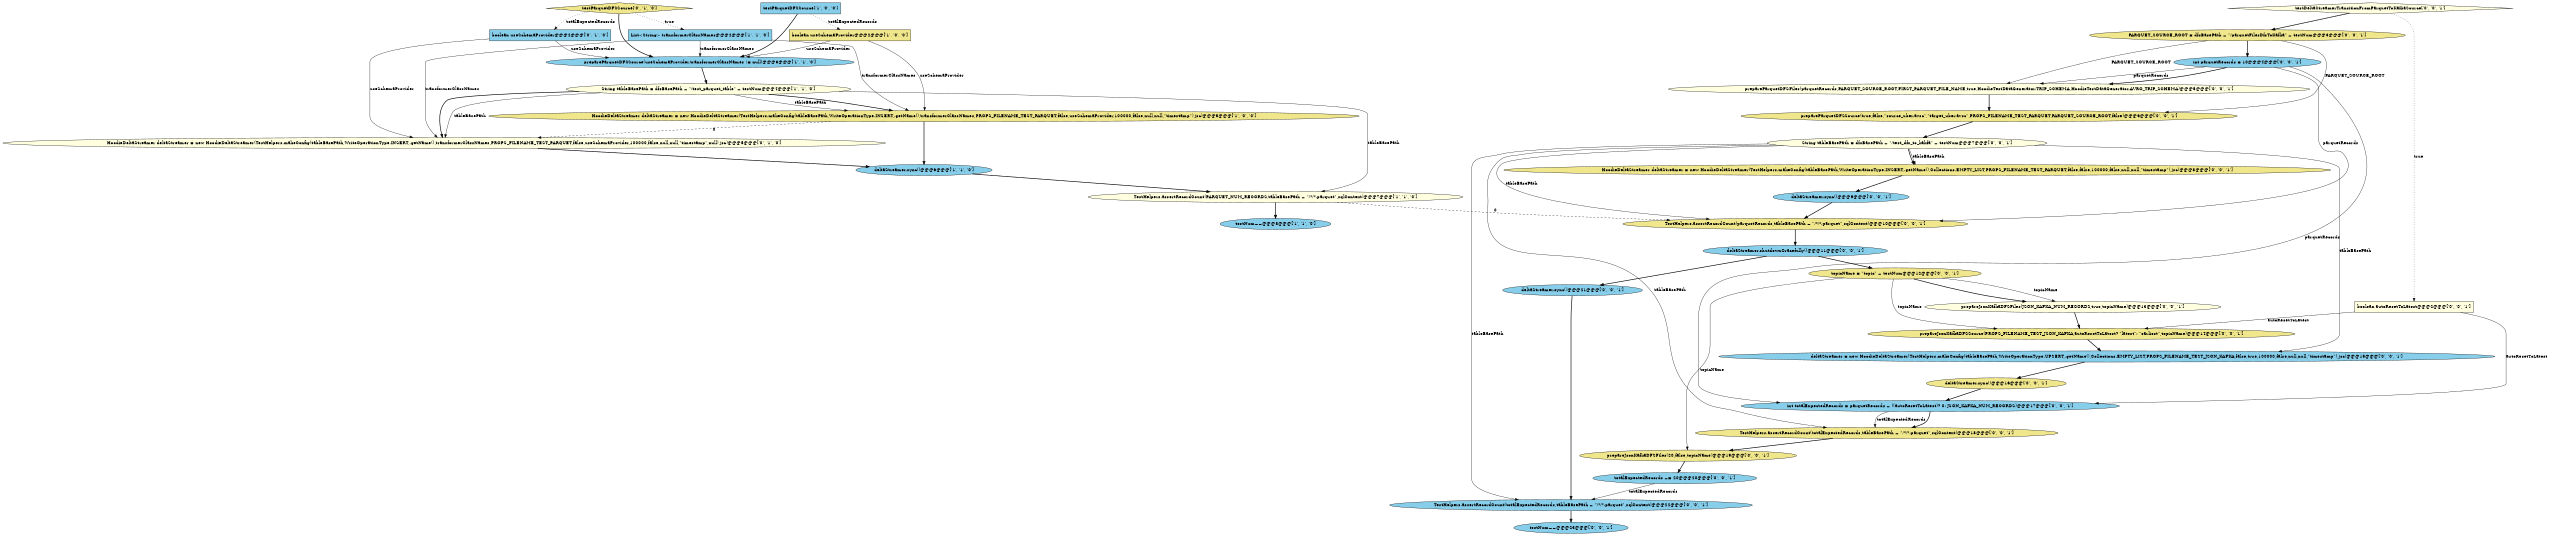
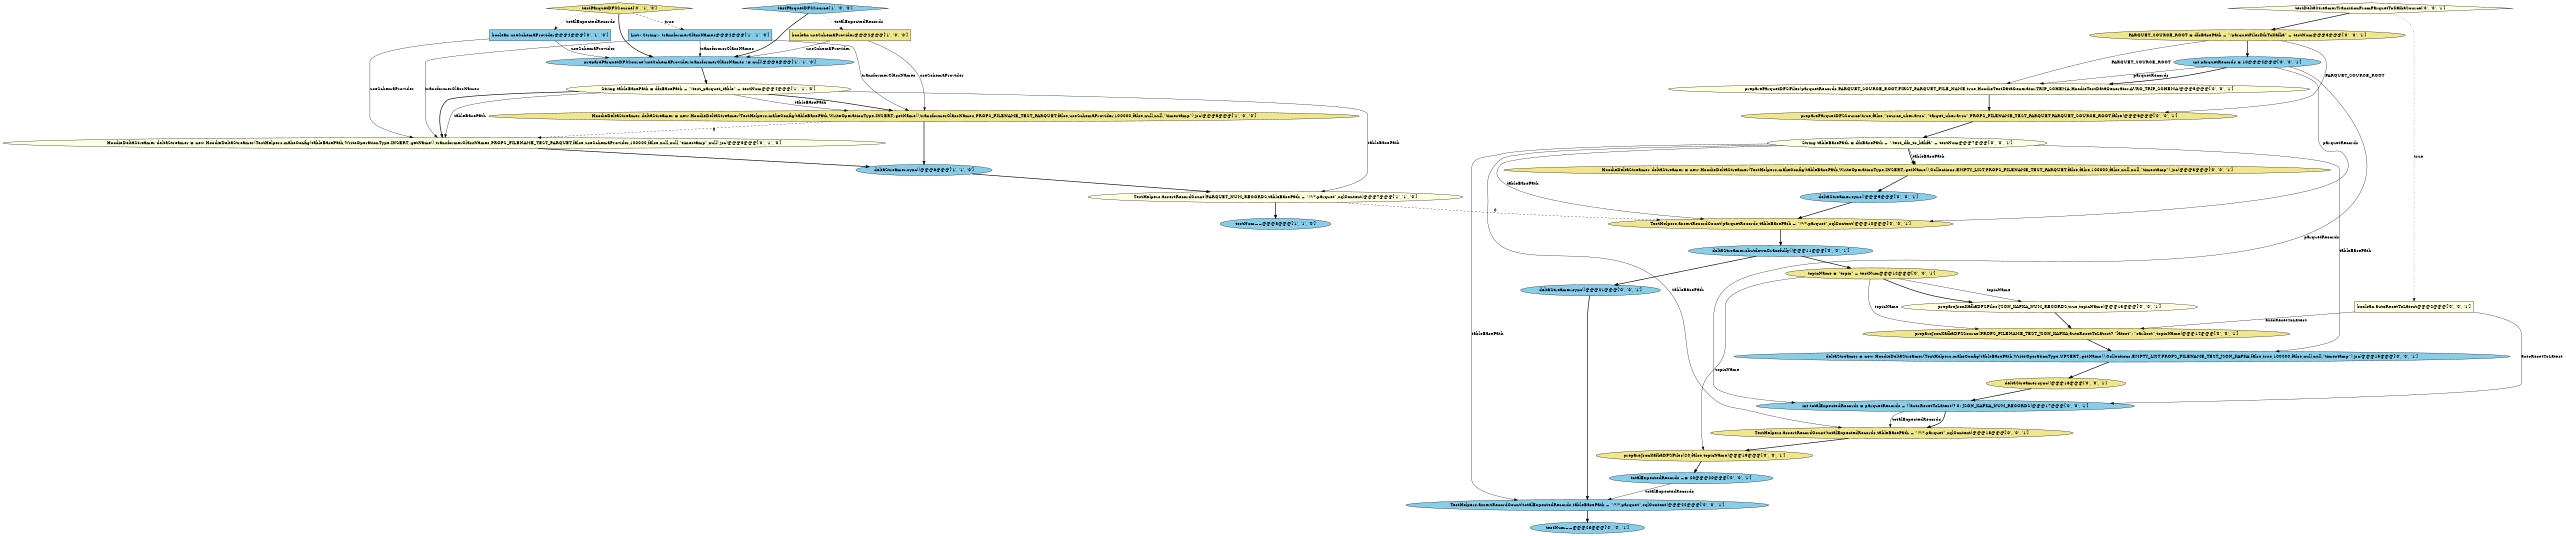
  digraph {
    node [fillcolor=skyblue shape=ellipse style=filled]
    edge [style=bold]
    n1 [fillcolor=khaki label="HoodieDeltaStreamer deltaStreamer = new HoodieDeltaStreamer(TestHelpers.makeConfig(tableBasePath,WriteOperationType.INSERT,.getName(),Collections.EMPTY_LIST,PROPS_FILENAME_TEST_PARQUET,false,false,100000,false,null,null,\"timestamp\"),jsc)@@@8@@@['0', '0', '1']"]
    n2 [label="deltaStreamer.sync()@@@9@@@['0', '0', '1']"]
    n3 [fillcolor=khaki label="TestHelpers.assertRecordCount(parquetRecords,tableBasePath + \"/*/*.parquet\",sqlContext)@@@10@@@['0', '0', '1']"]
    n4 [fillcolor=lightyellow label="prepareParquetDFSFiles(parquetRecords,PARQUET_SOURCE_ROOT,FIRST_PARQUET_FILE_NAME,true,HoodieTestDataGenerator.TRIP_SCHEMA,HoodieTestDataGenerator.AVRO_TRIP_SCHEMA)@@@5@@@['0', '0', '1']"]
    n5 [fillcolor=khaki label="prepareParquetDFSSource(true,false,\"source_uber.avsc\",\"target_uber.avsc\",PROPS_FILENAME_TEST_PARQUET,PARQUET_SOURCE_ROOT,false)@@@6@@@['0', '0', '1']"]
    n6 [fillcolor=lightyellow label="String tableBasePath = dfsBasePath + \"/test_dfs_to_kakfa\" + testNum@@@7@@@['0', '0', '1']"]
    n7 [label="testNum++@@@23@@@['0', '0', '1']"]
    n8 [label="totalExpectedRecords += 20@@@20@@@['0', '0', '1']"]
    n9 [label="TestHelpers.assertRecordCount(totalExpectedRecords,tableBasePath + \"/*/*.parquet\",sqlContext)@@@22@@@['0', '0', '1']"]
    n10 [label="deltaStreamer.sync()@@@21@@@['0', '0', '1']"]
    n11 [fillcolor=lightyellow label="HoodieDeltaStreamer deltaStreamer = new HoodieDeltaStreamer(TestHelpers.makeConfig(tableBasePath,WriteOperationType.INSERT,.getName(),transformerClassNames,PROPS_FILENAME_TEST_PARQUET,false,useSchemaProvider,100000,false,null,null,\"timestamp\",null),jsc)@@@5@@@['0', '1', '0']"]
    n12 [label="deltaStreamer.sync()@@@6@@@['1', '1', '0']"]
    n13 [fillcolor=lightyellow label="TestHelpers.assertRecordCount(PARQUET_NUM_RECORDS,tableBasePath + \"/*/*.parquet\",sqlContext)@@@7@@@['1', '1', '0']"]
    n14 [fillcolor=khaki label="TestHelpers.assertRecordCount(totalExpectedRecords,tableBasePath + \"/*/*.parquet\",sqlContext)@@@18@@@['0', '0', '1']"]
    n15 [label="deltaStreamer = new HoodieDeltaStreamer(TestHelpers.makeConfig(tableBasePath,WriteOperationType.UPSERT,.getName(),Collections.EMPTY_LIST,PROPS_FILENAME_TEST_JSON_KAFKA,false,true,100000,false,null,null,\"timestamp\"),jsc)@@@15@@@['0', '0', '1']"]
    n16 [label="boolean useSchemaProvider@@@2@@@['0', '1', '0']" shape=box]
    n17 [label="prepareParquetDFSSource(useSchemaProvider,transformerClassNames != null)@@@3@@@['1', '1', '0']"]
    n18 [fillcolor=lightyellow label="String tableBasePath = dfsBasePath + \"/test_parquet_table\" + testNum@@@4@@@['1', '1', '0']"]
    n19 [label="deltaStreamer.shutdownGracefully()@@@11@@@['0', '0', '1']"]
    n20 [fillcolor=khaki label="topicName = \"topic\" + testNum@@@12@@@['0', '0', '1']"]
    n21 [fillcolor=khaki label="testParquetDFSSource['0', '1', '0']" shape=diamond]
    n22 [label="List<String> transformerClassNames@@@2@@@['1', '1', '0']" shape=box]
    n23 [fillcolor=khaki label="HoodieDeltaStreamer deltaStreamer = new HoodieDeltaStreamer(TestHelpers.makeConfig(tableBasePath,WriteOperationType.INSERT,.getName(),transformerClassNames,PROPS_FILENAME_TEST_PARQUET,false,useSchemaProvider,100000,false,null,null,\"timestamp\"),jsc)@@@5@@@['1', '0', '0']"]
    n24 [label="testNum++@@@8@@@['1', '1', '0']"]
    n25 [fillcolor=khaki label="prepareJsonKafkaDFSFiles(20,false,topicName)@@@19@@@['0', '0', '1']"]
    n26 [fillcolor=khaki label="prepareJsonKafkaDFSSource(PROPS_FILENAME_TEST_JSON_KAFKA,autoResetToLatest? \"latest\": \"earliest\",topicName)@@@14@@@['0', '0', '1']"]
    n27 [fillcolor=lightyellow label="prepareJsonKafkaDFSFiles(JSON_KAFKA_NUM_RECORDS,true,topicName)@@@13@@@['0', '0', '1']"]
-   n28 [label="testParquetDFSSource['1', '0', '0']" shape=box]
+   n28 [label="testParquetDFSSource['1', '0', '0']" shape=diamond]
    n29 [fillcolor=khaki label="boolean useSchemaProvider@@@2@@@['1', '0', '0']" shape=box]
    n30 [label="int parquetRecords = 10@@@4@@@['0', '0', '1']"]
    n31 [label="int totalExpectedRecords = parquetRecords + ((autoResetToLatest)? 0: JSON_KAFKA_NUM_RECORDS)@@@17@@@['0', '0', '1']"]
    n32 [fillcolor=khaki label="deltaStreamer.sync()@@@16@@@['0', '0', '1']"]
    n33 [fillcolor=lightyellow label="boolean autoResetToLatest@@@2@@@['0', '0', '1']" shape=box]
    n34 [fillcolor=khaki label="PARQUET_SOURCE_ROOT = dfsBasePath + \"/parquetFilesDfsToKafka\" + testNum@@@3@@@['0', '0', '1']"]
    n35 [fillcolor=lightyellow label="testDeltaStreamerTransitionFromParquetToKafkaSource['0', '0', '1']" shape=diamond]
    n1 -> n2
    n2 -> n3
    n3 -> n19
    n4 -> n5
    n5 -> n6
    n6 -> n1
    n6 -> n1 [label=tableBasePath style=solid]
    n6 -> n3 [label=tableBasePath style=solid]
    n6 -> n9 [label=tableBasePath style=solid]
    n6 -> n14 [label=tableBasePath style=solid]
    n6 -> n15 [label=tableBasePath style=solid]
    n8 -> n9 [label=totalExpectedRecords style=solid]
    n9 -> n7
    n10 -> n9
    n11 -> n12
    n12 -> n13
    n13 -> n3 [label=0 style=dashed]
    n13 -> n24
    n14 -> n25
    n15 -> n32
    n16 -> n11 [label=useSchemaProvider style=solid]
    n16 -> n17 [label=useSchemaProvider style=solid]
    n17 -> n18
    n18 -> n11
    n18 -> n11 [label=tableBasePath style=solid]
    n18 -> n13 [label=tableBasePath style=solid]
    n18 -> n23 [label=tableBasePath style=solid]
    n18 -> n23
    n19 -> n10
    n19 -> n20
    n20 -> n25 [label=topicName style=solid]
    n20 -> n26 [label=topicName style=solid]
    n20 -> n27 [label=topicName style=solid]
    n20 -> n27
    n21 -> n16 [label=totalExpectedRecords style=dotted]
    n21 -> n17
-   n21 -> n22 [label=true style=dotted]
+   n21 -> n22 [label=true style=dashed]
    n22 -> n11 [label=transformerClassNames style=solid]
    n22 -> n17 [label=transformerClassNames style=solid]
    n22 -> n23 [label=transformerClassNames style=solid]
    n23 -> n11 [label=0 style=dashed]
    n23 -> n12
    n25 -> n8
    n26 -> n15
    n27 -> n26
    n28 -> n17
    n28 -> n29 [label=totalExpectedRecords style=dotted]
    n29 -> n17 [label=useSchemaProvider style=solid]
    n29 -> n23 [label=useSchemaProvider style=solid]
    n30 -> n3 [label=parquetRecords style=solid]
    n30 -> n4 [label=parquetRecords style=solid]
    n30 -> n4
    n30 -> n31 [label=parquetRecords style=solid]
    n31 -> n14 [label=totalExpectedRecords style=solid]
    n31 -> n14
    n32 -> n31
    n33 -> n26 [label=autoResetToLatest style=solid]
    n33 -> n31 [label=autoResetToLatest style=solid]
    n34 -> n4 [label=PARQUET_SOURCE_ROOT style=solid]
    n34 -> n5 [label=PARQUET_SOURCE_ROOT style=solid]
    n34 -> n30
    n35 -> n33 [label=true style=dotted]
    n35 -> n34
  }
